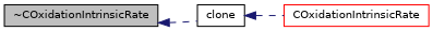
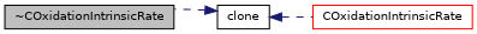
  digraph {
    rankdir=LR
    node [color=black fontname=Helvetica fontsize=10 shape=record]
    edge [color=midnightblue dir=back fontname=Helvetica fontsize=10 labelfontname=Helvetica labelfontsize=10 style=dashed]
    n1 [fillcolor=grey75 fontcolor=black height=0.2 label="~COxidationIntrinsicRate" style=filled width=0.4]
    n2 [height=0.2 label=clone width=0.4]
    n3 [color=red height=0.2 label=COxidationIntrinsicRate width=0.4]
-   n1 -> n2
+   n2 -> n1
    n2 -> n3
  }
